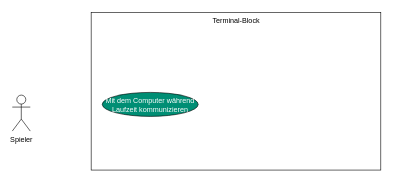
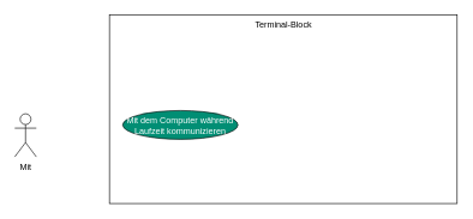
  <mxCell id="0" />
  <mxCell id="1" parent="0" />
  <mxCell id="2" value="Terminal-Block" style="whiteSpace=wrap;html=1;fillColor=none;verticalAlign=top;" vertex="1" parent="1"><mxGeometry x="151.5" y="20" width="483" height="263" as="geometry" /></mxCell>
- <mxCell id="3" value="Spieler" style="shape=umlActor;verticalLabelPosition=bottom;labelBackgroundColor=#ffffff;verticalAlign=top;html=1;fillColor=none;" vertex="1" parent="1"><mxGeometry x="20" y="158" width="30" height="60" as="geometry" /></mxCell>
+ <mxCell id="3" value="Mit" style="shape=umlActor;verticalLabelPosition=bottom;labelBackgroundColor=#ffffff;verticalAlign=top;html=1;fillColor=none;" vertex="1" parent="1"><mxGeometry x="20" y="158" width="30" height="60" as="geometry" /></mxCell>
  <mxCell id="4" value="Mit dem Computer während Laufzeit kommunizieren" style="ellipse;whiteSpace=wrap;html=1;fillColor=#008e74;fontColor=#FFFFFF;" vertex="1" parent="1"><mxGeometry x="170" y="153.5" width="160" height="40" as="geometry" /></mxCell>
